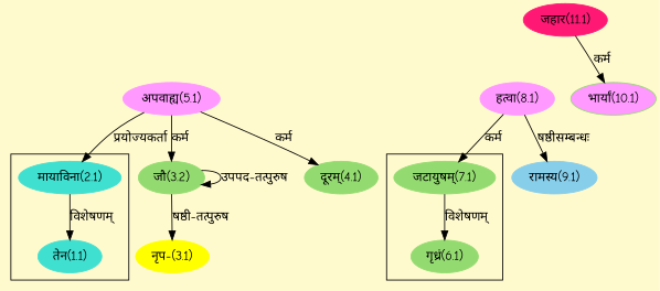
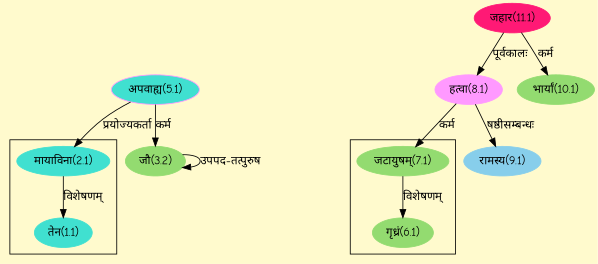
  digraph {
    bgcolor=lemonchiffon1
    compound=true
    fontname="Comic Neue"
    rankdir=BT
    node [color="#93DB70" fontname="Comic Neue" style=filled]
    edge [dir=back fontname="Comic Neue"]
    n1 [color="#40E0D0" label="तेन(1.1)"]
    n2 [color="#40E0D0" label="मायाविना(2.1)"]
    n3 [label="गृध्रं(6.1)"]
    n4 [label="जटायुषम्(7.1)"]
-   n5 [color="#FF99FF" label="अपवाह्य(5.1)"]
+   n5 [color="#FF99FF" label="अपवाह्य(5.1)" fillcolor="#40E0D0"]
    n6 [color="#FF99FF" label="हत्वा(8.1)"]
    n7 [color="#FF1975" label="जहार(11.1)"]
-   n8 [color="#FFFF00" label="नृप-(3.1)"]
    n9 [label="जौ(3.2)"]
-   n10 [label="दूरम्(4.1)"]
    n11 [color="#87CEEB" label="रामस्य(9.1)"]
-   n12 [label="भार्यां(10.1)" fillcolor="#FF99FF"]
+   n12 [label="भार्यां(10.1)"]
    subgraph cluster_1 {
      n1
      n2
    }
    subgraph cluster_2 {
      n3
      n4
    }
    n1 -> n2 [label="विशेषणम्"]
    n2 -> n5 [label="प्रयोज्यकर्ता"]
    n3 -> n4 [label="विशेषणम्"]
    n4 -> n6 [label="कर्म"]
-   n8 -> n9 [label="षष्ठी-तत्पुरुष"]
+   n6 -> n7 [label="पूर्वकालः"]
    n9 -> n5 [label="कर्म"]
    n9 -> n9 [label="उपपद-तत्पुरुष"]
-   n10 -> n5 [label="कर्म"]
    n11 -> n6 [label="षष्ठीसम्बन्धः"]
    n12 -> n7 [label="कर्म"]
  }
